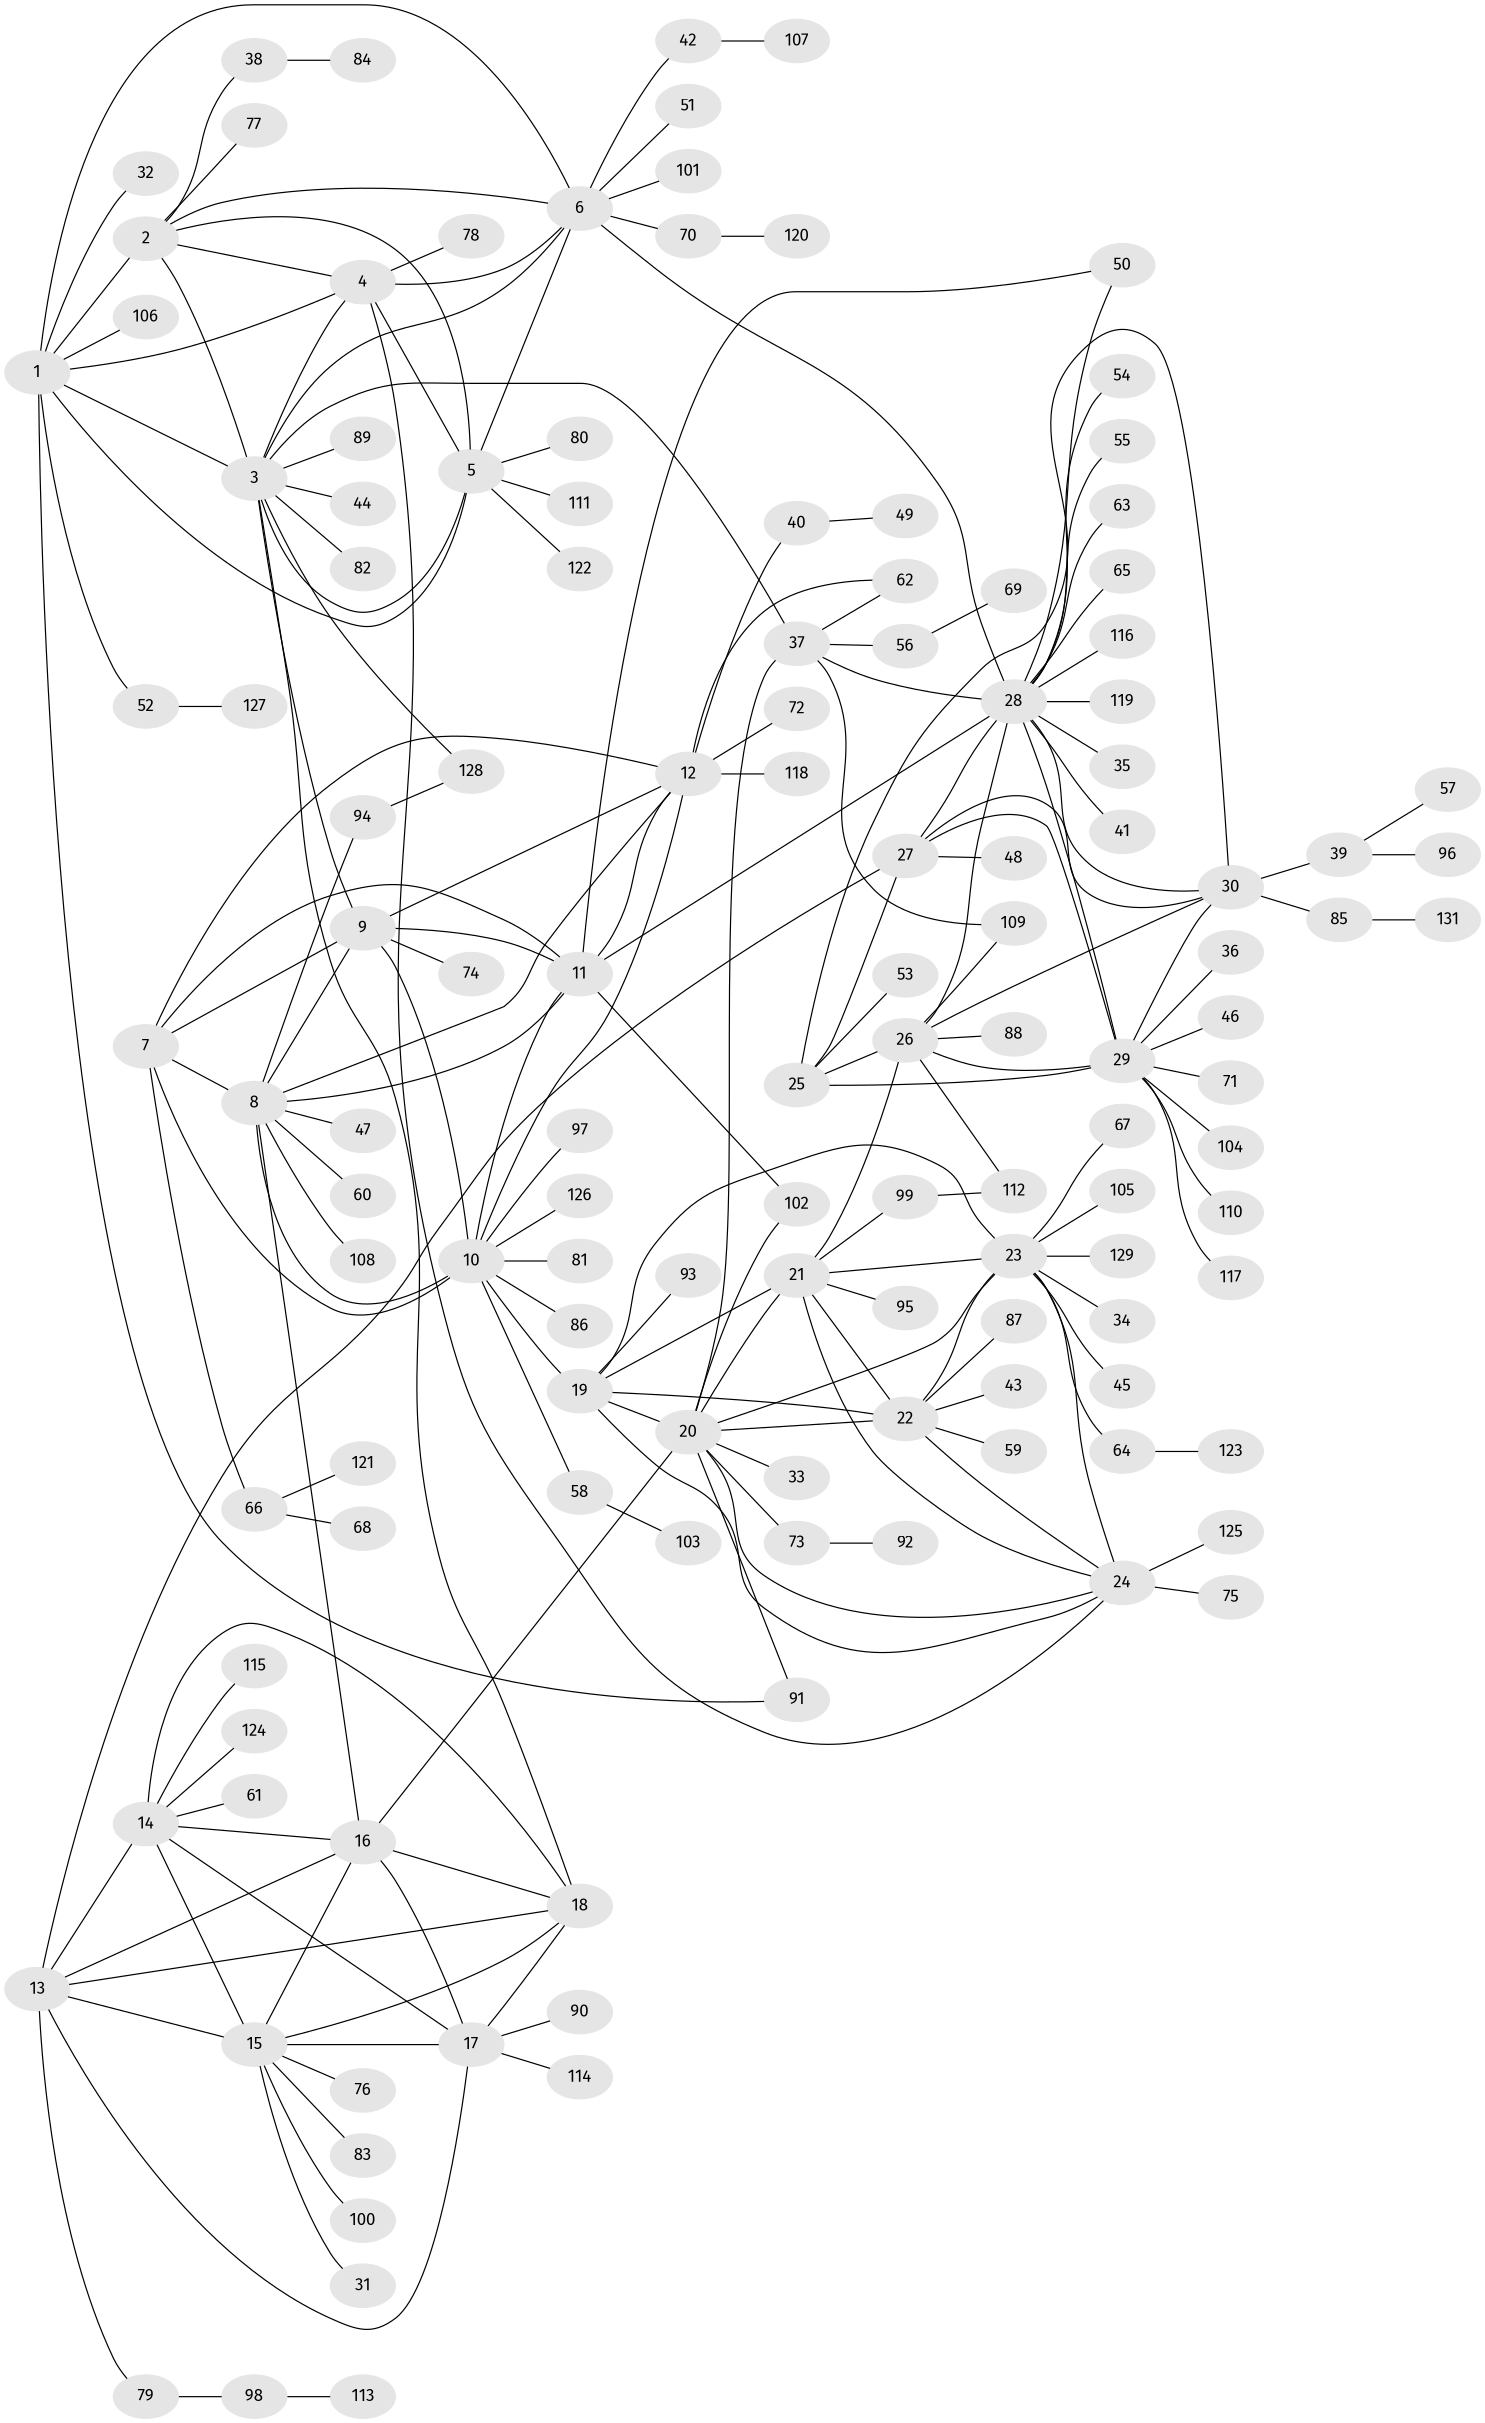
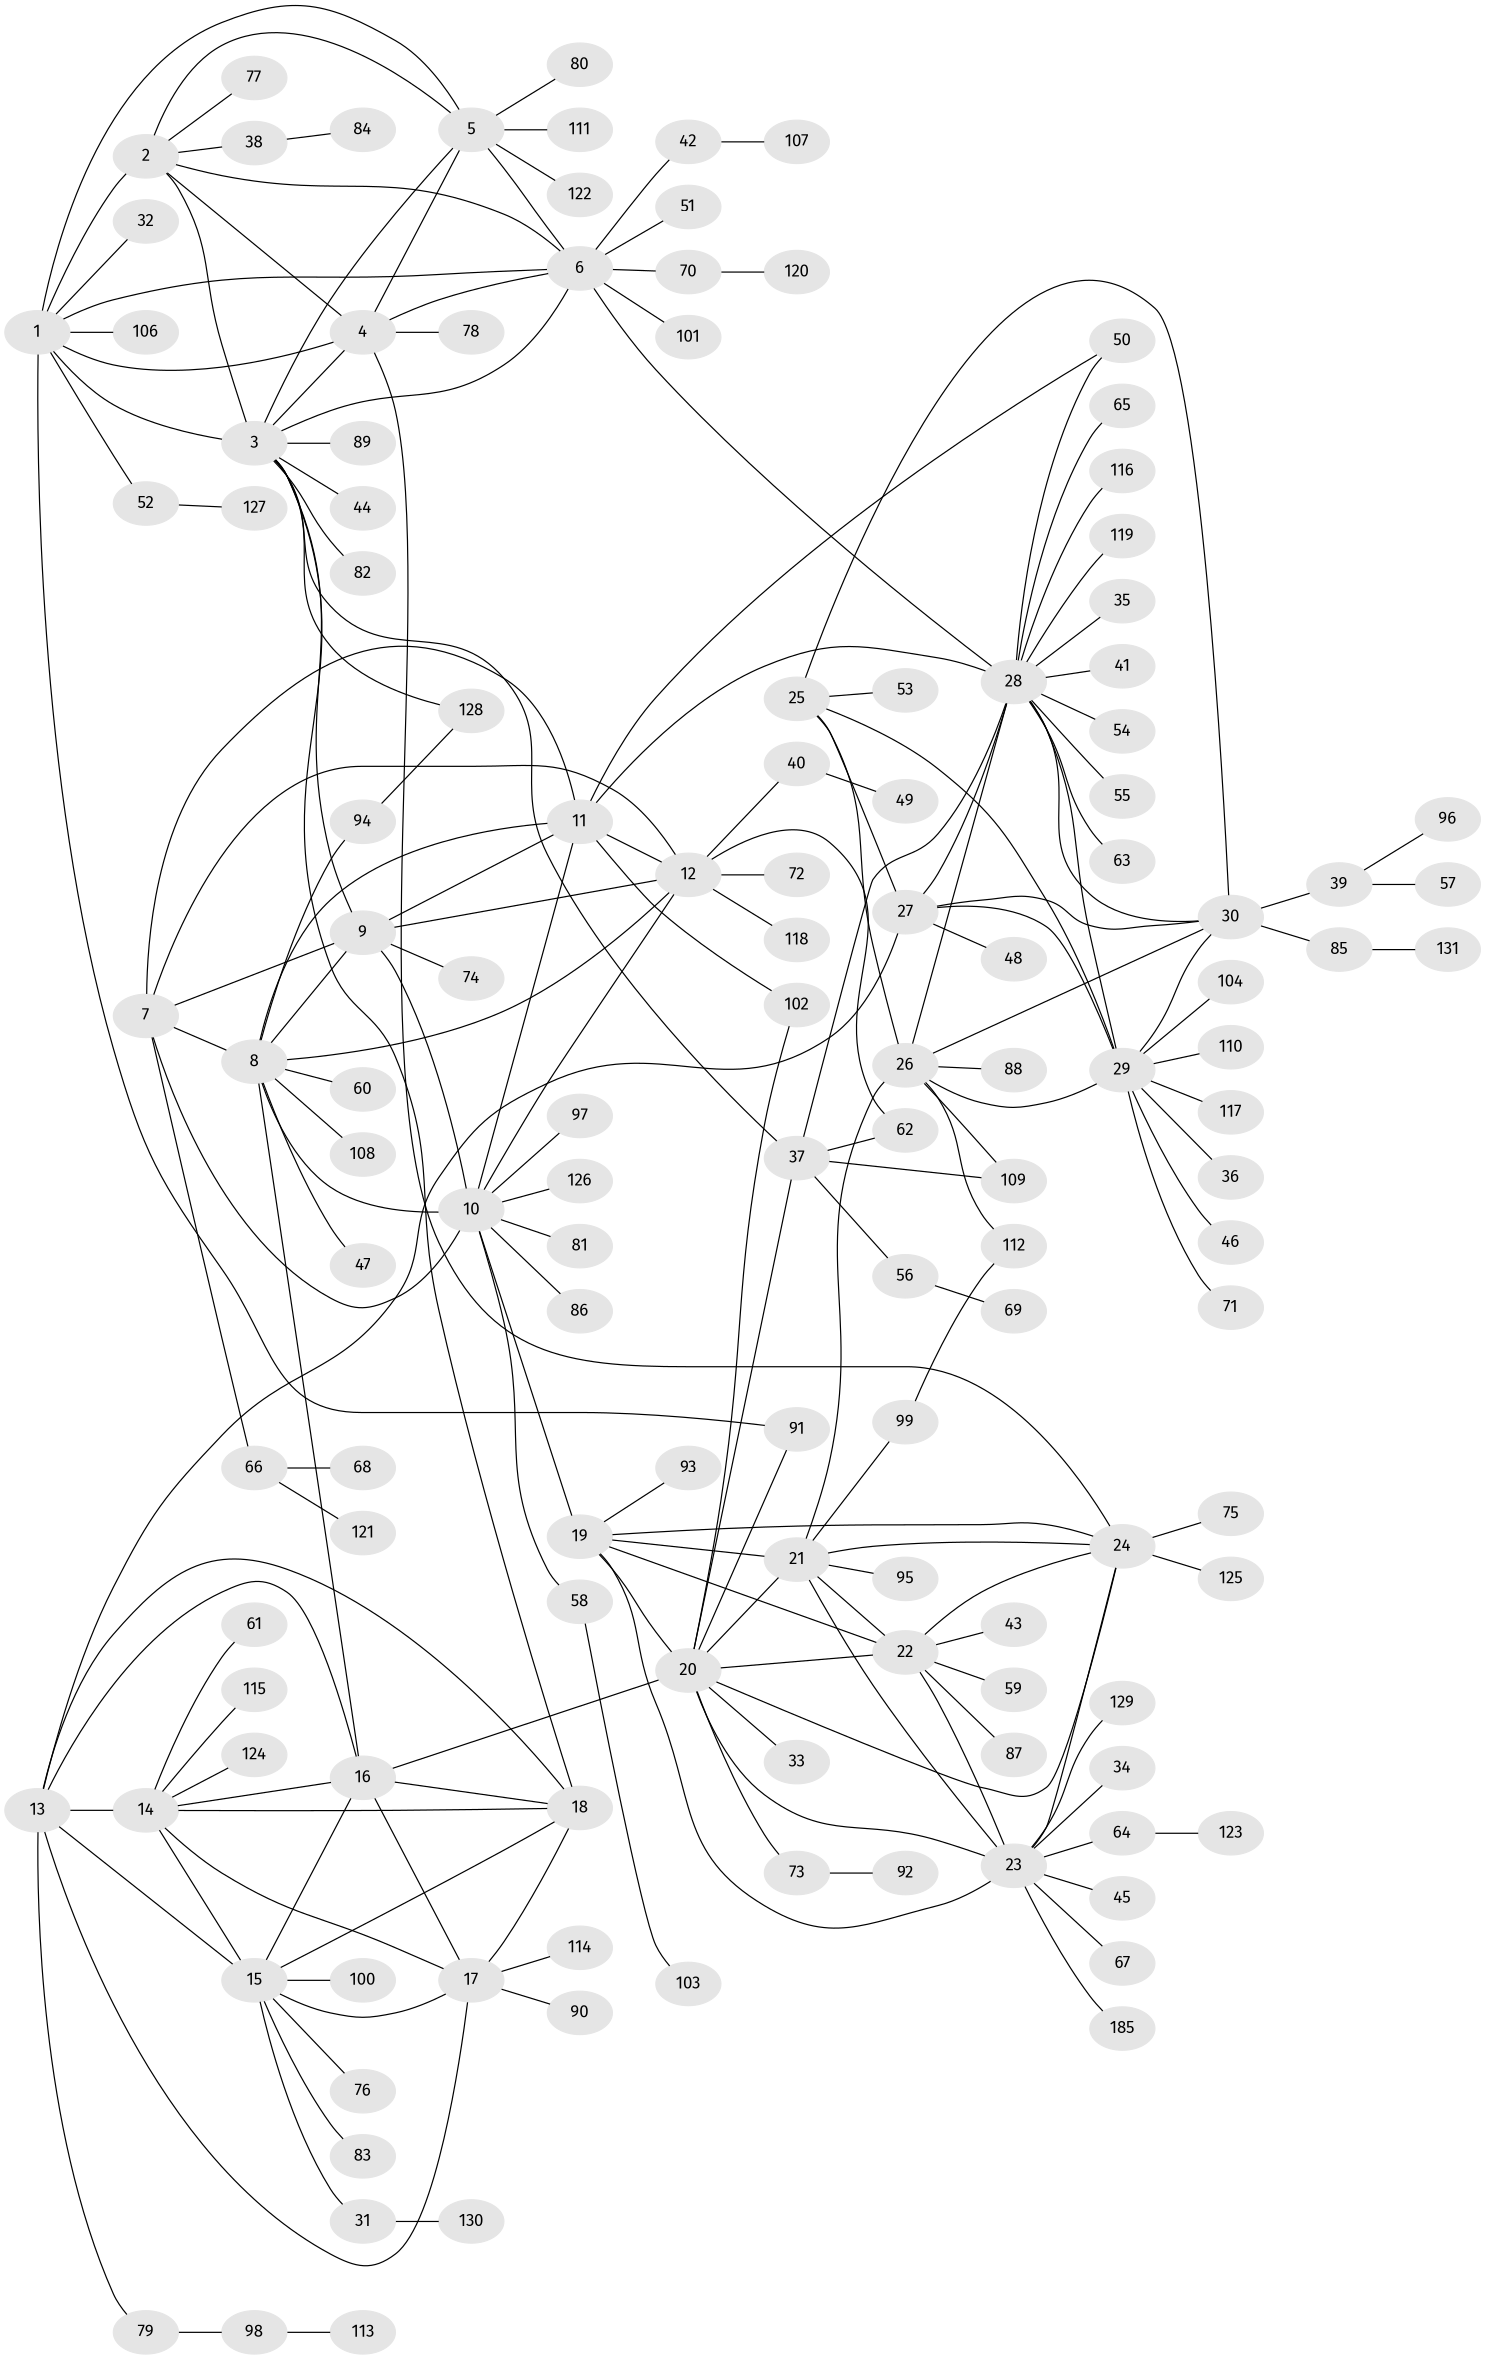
  graph {
    fontname="Fira Sans"
    rankdir=LR
    node [color=gray90 fontname="Fira Sans" style=filled]
    edge [fontname="Fira Sans"]
    1
    2
    3
    4
    5
    6
    32
    52
    91
    106
    38
    77
    9
    18
    37
    44
    82
    89
    128
    24
    78
    80
    111
    122
    28
    42
    51
    70
    101
    127
    84
    10
    11
    12
    74
    62
    109
    56
    75
    125
    50
    29
    30
    35
    41
    54
    55
    63
    65
    116
    119
    107
    120
    7
    8
    66
    16
    47
    60
    94
    108
    19
    58
    81
    86
    97
    126
    102
    40
    72
    118
    68
    121
    17
    20
    21
    22
    23
    93
    103
    49
    13
    14
    15
    27
    79
    61
    115
    124
    31
    76
    83
    100
    90
    114
    48
    98
+   130
    33
    73
    26
    95
    99
    43
    59
    87
    34
    45
    64
    67
-   105
+   105 [label=185]
    129
    92
    88
    112
    123
    25
    53
    36
    46
    71
    104
    110
    117
    39
    85
    57
    96
    131
    69
    113
    1 -- 2
    1 -- 3
    1 -- 4
    1 -- 5
    1 -- 6
    1 -- 32
    1 -- 52
    1 -- 91
    1 -- 106
    2 -- 3
    2 -- 4
    2 -- 5
    2 -- 6
    2 -- 38
    2 -- 77
    3 -- 4
    3 -- 5
    3 -- 6
    3 -- 9
    3 -- 18
    3 -- 37
    3 -- 44
    3 -- 82
    3 -- 89
    3 -- 128
    4 -- 5
    4 -- 6
    4 -- 24
    4 -- 78
    5 -- 6
    5 -- 80
    5 -- 111
    5 -- 122
    6 -- 28
    6 -- 42
    6 -- 51
    6 -- 70
    6 -- 101
    52 -- 127
    38 -- 84
    9 -- 10
    9 -- 11
    9 -- 12
    9 -- 74
    37 -- 28
    37 -- 62
    37 -- 109
    37 -- 56
    24 -- 75
    24 -- 125
    28 -- 50
    28 -- 29
    28 -- 30
    28 -- 35
    28 -- 41
    28 -- 54
    28 -- 55
    28 -- 63
    28 -- 65
    28 -- 116
    28 -- 119
    42 -- 107
    70 -- 120
    10 -- 11
    10 -- 12
    10 -- 19
    10 -- 58
    10 -- 81
    10 -- 86
    10 -- 97
    10 -- 126
    11 -- 28
    11 -- 12
    11 -- 50
    11 -- 102
    12 -- 62
    12 -- 40
    12 -- 72
    12 -- 118
    56 -- 69
    29 -- 30
    29 -- 36
    29 -- 46
    29 -- 71
    29 -- 104
    29 -- 110
    29 -- 117
    30 -- 39
    30 -- 85
    7 -- 9
    7 -- 10
    7 -- 11
    7 -- 12
    7 -- 8
    7 -- 66
    8 -- 9
    8 -- 10
    8 -- 11
    8 -- 12
    8 -- 16
    8 -- 47
    8 -- 60
    8 -- 94
    8 -- 108
    66 -- 68
    66 -- 121
    16 -- 18
    16 -- 17
    16 -- 20
    94 -- 128
    19 -- 24
    19 -- 20
    19 -- 21
    19 -- 22
    19 -- 23
    19 -- 93
    58 -- 103
    40 -- 49
    17 -- 18
    17 -- 90
    17 -- 114
    20 -- 91
    20 -- 37
    20 -- 24
    20 -- 102
    20 -- 21
    20 -- 22
    20 -- 23
    20 -- 33
    20 -- 73
    21 -- 24
    21 -- 22
    21 -- 23
    21 -- 26
    21 -- 95
    21 -- 99
    22 -- 24
    22 -- 23
    22 -- 43
    22 -- 59
    22 -- 87
    23 -- 24
    23 -- 34
    23 -- 45
    23 -- 64
    23 -- 67
    23 -- 105
    23 -- 129
    13 -- 18
    13 -- 16
    13 -- 17
    13 -- 14
    13 -- 15
    13 -- 27
    13 -- 79
    14 -- 18
    14 -- 16
    14 -- 17
    14 -- 15
    14 -- 61
    14 -- 115
    14 -- 124
    15 -- 18
    15 -- 16
    15 -- 17
    15 -- 31
    15 -- 76
    15 -- 83
    15 -- 100
    27 -- 28
    27 -- 29
    27 -- 30
    27 -- 48
    79 -- 98
+   31 -- 130
    98 -- 113
    73 -- 92
    26 -- 28
    26 -- 109
    26 -- 29
    26 -- 30
    26 -- 88
    26 -- 112
    99 -- 112
    64 -- 123
    25 -- 29
    25 -- 30
    25 -- 27
    25 -- 26
    25 -- 53
    39 -- 57
    39 -- 96
    85 -- 131
  }
